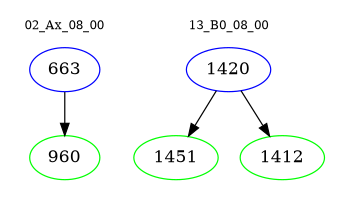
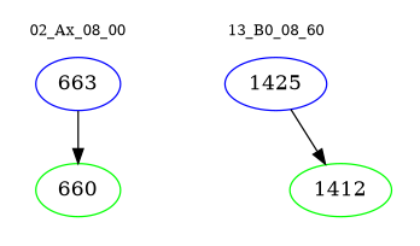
  digraph {
    node [color=green]
    edge [color=black]
    n1 [color=blue label=663]
-   n2 [label=960]
-   n3 [color=blue label=1420]
-   n4 [label=1451]
+   n2 [label=660]
+   n3 [color=blue label=1425]
    n5 [label=1412]
    subgraph cluster_1 {
      color=white
      fontsize=10
      label="02_Ax_08_00"
      n1
      n2
    }
    subgraph cluster_2 {
      color=white
      fontsize=10
-     label="13_B0_08_00"
+     label="13_B0_08_60"
      n3
-     n4
      n5
    }
    n1 -> n2
-   n3 -> n4
    n3 -> n5
  }
